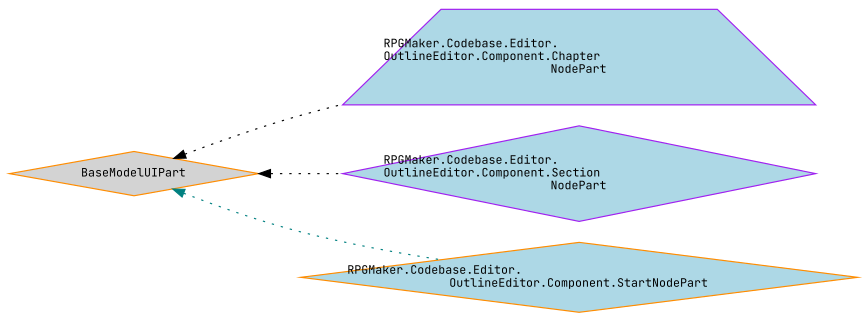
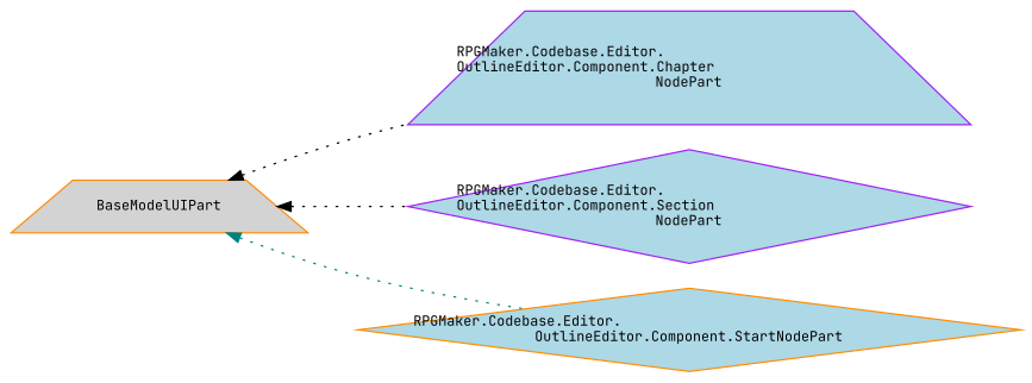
  digraph {
    rankdir=LR
    fontname="JetBrains Mono"
    node [color=darkorange fillcolor=lightblue fontname="JetBrains Mono" fontsize=10 shape=trapezium style=filled]
    edge [color=black dir=back fontname="JetBrains Mono" fontsize=10 labelfontname=Helvetica labelfontsize=10 style=dotted]
-   n1 [fillcolor=lightgrey height=0.2 label=BaseModelUIPart shape=diamond width=0.4]
+   n1 [fillcolor=lightgrey height=0.2 label=BaseModelUIPart width=0.4]
    n2 [color=purple height=0.2 label="RPGMaker.Codebase.Editor.\lOutlineEditor.Component.Chapter\lNodePart" width=0.4]
    n3 [color=purple height=0.2 label="RPGMaker.Codebase.Editor.\lOutlineEditor.Component.Section\lNodePart" shape=diamond width=0.4]
    n4 [height=0.2 label="RPGMaker.Codebase.Editor.\lOutlineEditor.Component.StartNodePart" shape=diamond width=0.4]
    n1 -> n2
    n1 -> n3
    n1 -> n4 [color=teal]
  }
